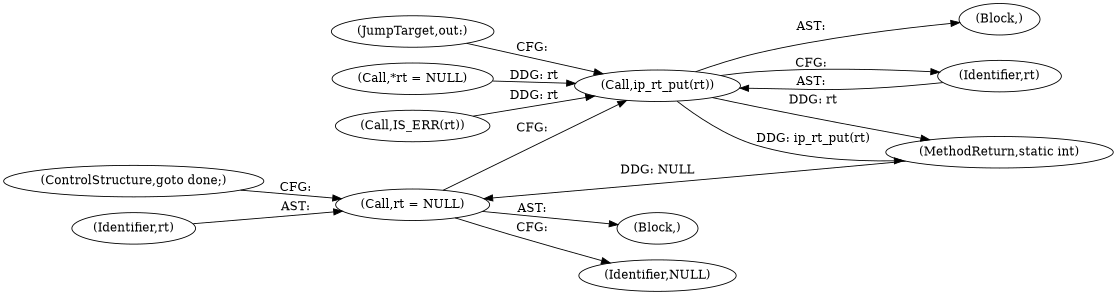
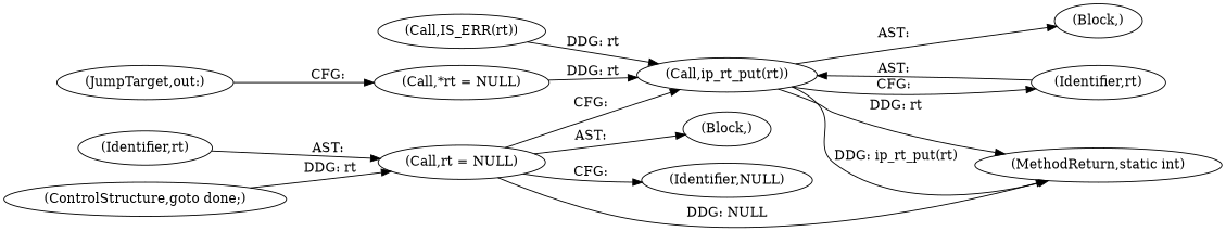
  digraph {
    rankdir=LR
    n1 [label="(Call,rt = NULL)"]
    n2 [label="(Call,ip_rt_put(rt))"]
    n3 [label="(Block,)"]
    n4 [label="(MethodReturn,static int)"]
    n5 [label="(Identifier,NULL)"]
    n6 [label="(Identifier,rt)"]
    n7 [label="(Block,)"]
    n8 [label="(Call,IS_ERR(rt))"]
    n9 [label="(JumpTarget,out:)"]
    n10 [label="(ControlStructure,goto done;)"]
    n11 [label="(Identifier,rt)"]
    n12 [label="(Call,*rt = NULL)"]
    n1 -> n2 [label="CFG: "]
    n1 -> n3 [label="AST: "]
-   n4 -> n1 [label="DDG: NULL"]
+   n1 -> n4 [label="DDG: NULL"]
    n1 -> n5 [label="CFG: "]
    n2 -> n4 [label="DDG: rt"]
    n2 -> n4 [label="DDG: ip_rt_put(rt)"]
    n2 -> n6 [label="CFG: "]
    n2 -> n7 [label="AST: "]
    n6 -> n2 [label="AST: "]
    n8 -> n2 [label="DDG: rt"]
-   n9 -> n2 [label="CFG: "]
-   n10 -> n1 [label="CFG: "]
+   n9 -> n12 [label="CFG: "]
+   n10 -> n1 [label="DDG: rt"]
    n11 -> n1 [label="AST: "]
    n12 -> n2 [label="DDG: rt"]
  }
